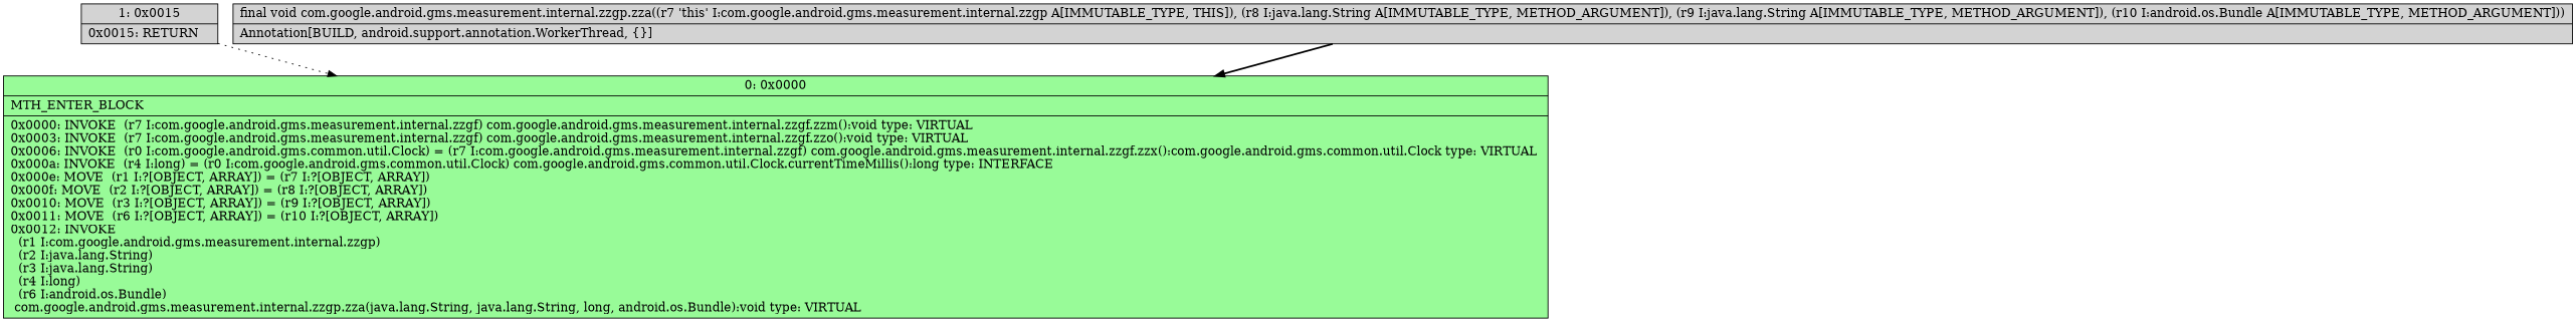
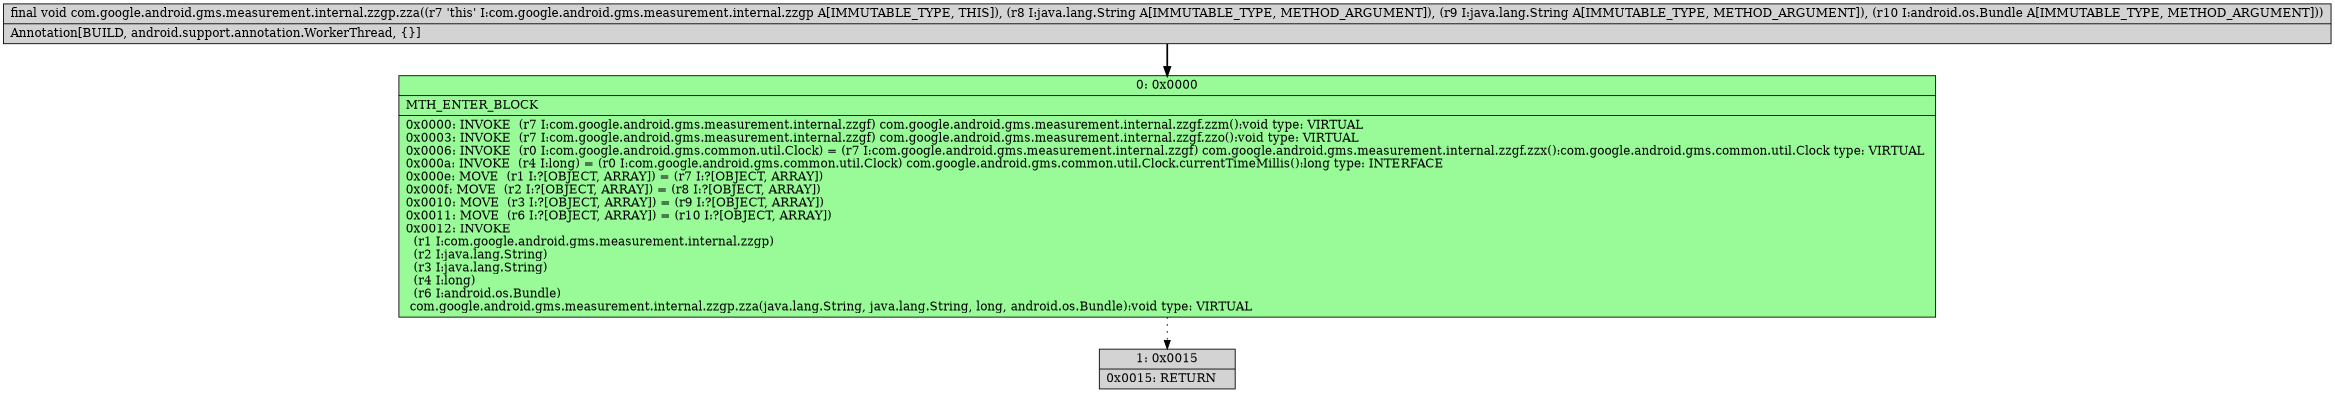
  digraph {
    node [shape=record style=filled fillcolor=lightgrey]
    n1 [label="{0\:\ 0x0000|MTH_ENTER_BLOCK\l|0x0000: INVOKE  (r7 I:com.google.android.gms.measurement.internal.zzgf) com.google.android.gms.measurement.internal.zzgf.zzm():void type: VIRTUAL \l0x0003: INVOKE  (r7 I:com.google.android.gms.measurement.internal.zzgf) com.google.android.gms.measurement.internal.zzgf.zzo():void type: VIRTUAL \l0x0006: INVOKE  (r0 I:com.google.android.gms.common.util.Clock) = (r7 I:com.google.android.gms.measurement.internal.zzgf) com.google.android.gms.measurement.internal.zzgf.zzx():com.google.android.gms.common.util.Clock type: VIRTUAL \l0x000a: INVOKE  (r4 I:long) = (r0 I:com.google.android.gms.common.util.Clock) com.google.android.gms.common.util.Clock.currentTimeMillis():long type: INTERFACE \l0x000e: MOVE  (r1 I:?[OBJECT, ARRAY]) = (r7 I:?[OBJECT, ARRAY]) \l0x000f: MOVE  (r2 I:?[OBJECT, ARRAY]) = (r8 I:?[OBJECT, ARRAY]) \l0x0010: MOVE  (r3 I:?[OBJECT, ARRAY]) = (r9 I:?[OBJECT, ARRAY]) \l0x0011: MOVE  (r6 I:?[OBJECT, ARRAY]) = (r10 I:?[OBJECT, ARRAY]) \l0x0012: INVOKE  \l  (r1 I:com.google.android.gms.measurement.internal.zzgp)\l  (r2 I:java.lang.String)\l  (r3 I:java.lang.String)\l  (r4 I:long)\l  (r6 I:android.os.Bundle)\l com.google.android.gms.measurement.internal.zzgp.zza(java.lang.String, java.lang.String, long, android.os.Bundle):void type: VIRTUAL \l}" fillcolor=palegreen]
    n2 [label="{1\:\ 0x0015|0x0015: RETURN   \l}"]
    n3 [label="{final void com.google.android.gms.measurement.internal.zzgp.zza((r7 'this' I:com.google.android.gms.measurement.internal.zzgp A[IMMUTABLE_TYPE, THIS]), (r8 I:java.lang.String A[IMMUTABLE_TYPE, METHOD_ARGUMENT]), (r9 I:java.lang.String A[IMMUTABLE_TYPE, METHOD_ARGUMENT]), (r10 I:android.os.Bundle A[IMMUTABLE_TYPE, METHOD_ARGUMENT]))  | Annotation[BUILD, android.support.annotation.WorkerThread, \{\}]\l}"]
-   n2 -> n1 [style=dotted]
+   n1 -> n2 [style=dotted]
    n3 -> n1 [style=bold]
  }
